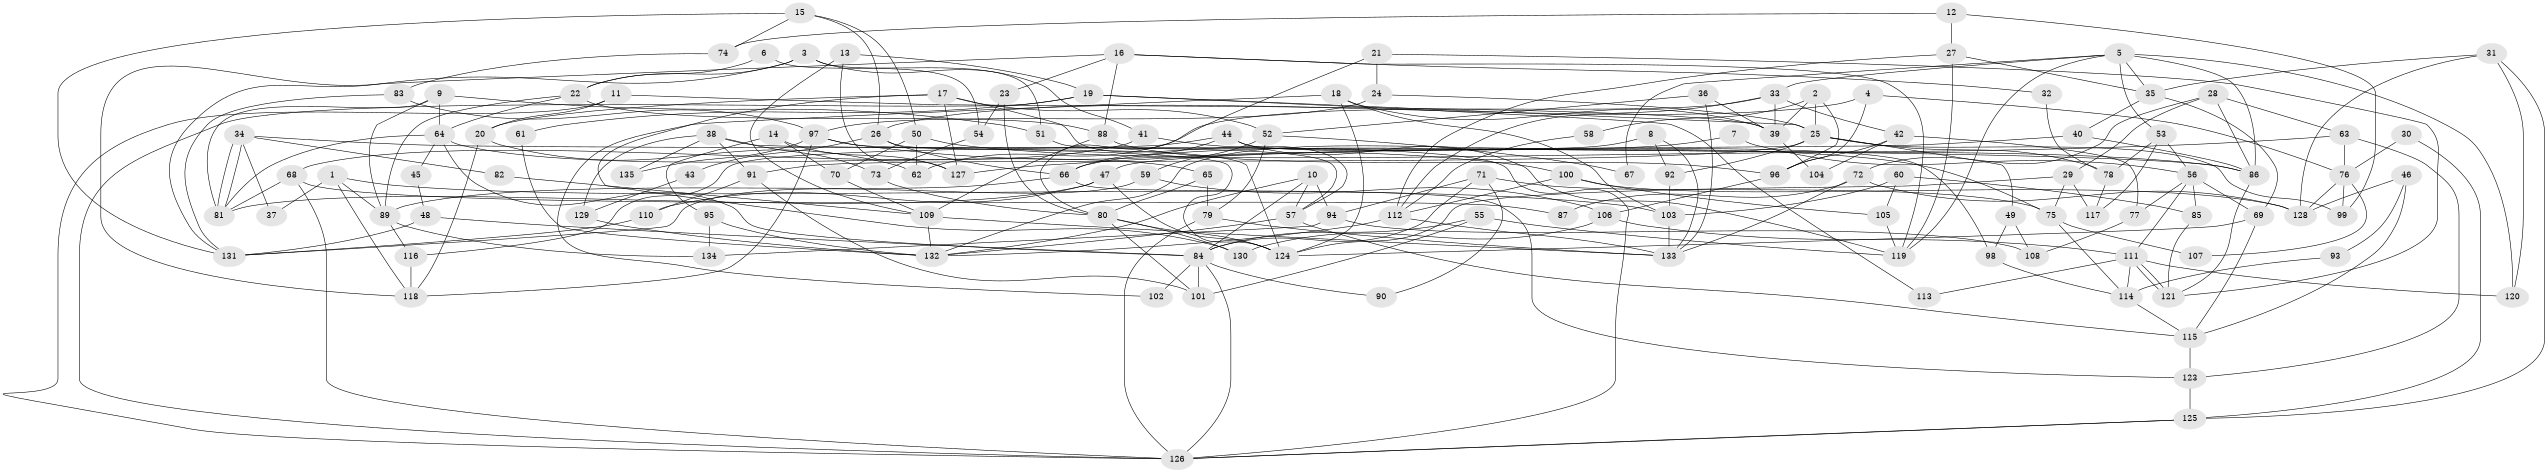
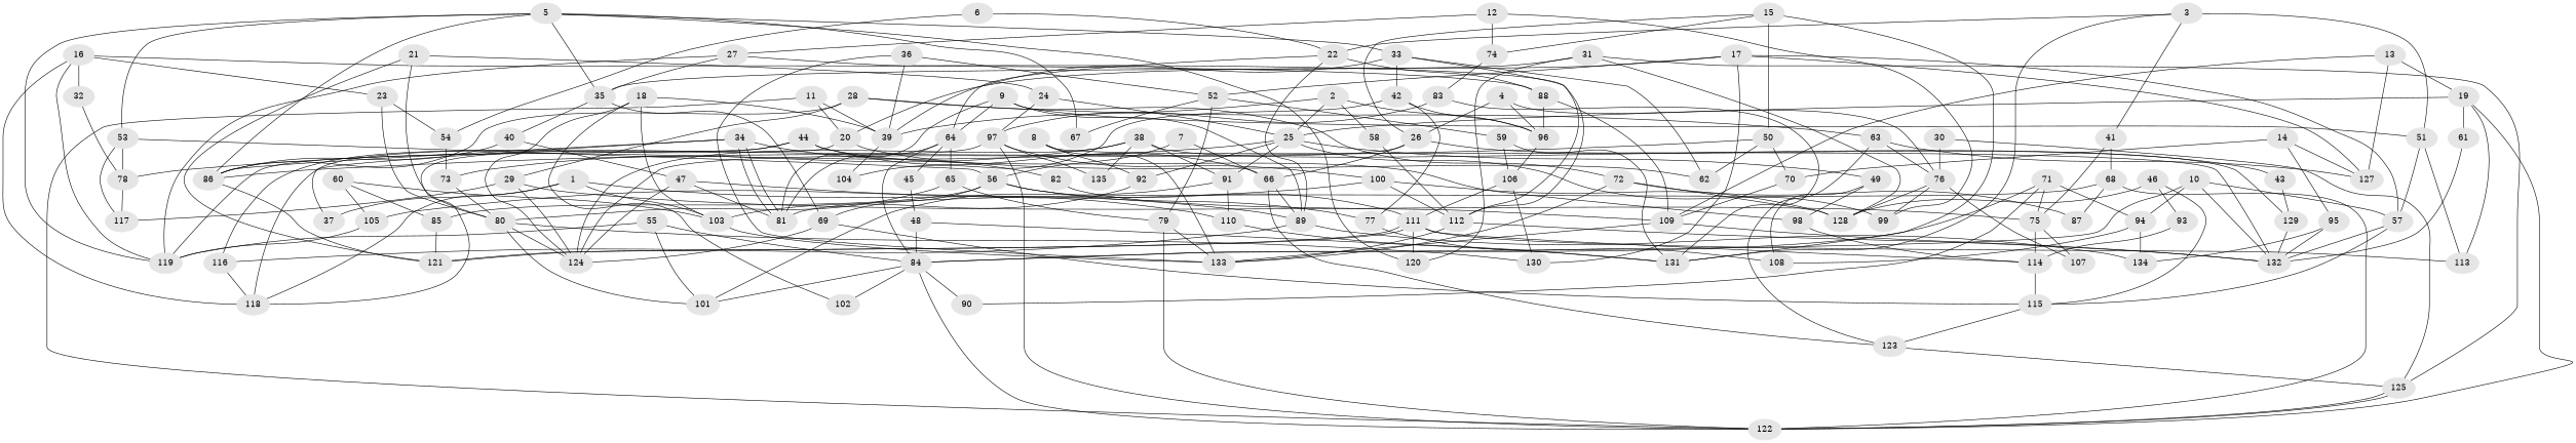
  graph {
    node [color=gray90 style=filled]
    1
    37
    89
    103
    118
    116
    134
    133
    2
    25
    39
    58
    96
    92
    99
    49
    78
    91
    104
    112
    106
    3
    22
    41
    51
    131
    64
    88
    75
    68
    45
    48
    57
    113
    4
    26
    76
    66
    124
    43
    128
    107
    5
    33
    35
    53
    67
    86
    119
    120
    62
    42
    40
    69
    56
    117
    121
    6
    54
    73
    7
    77
    85
    111
    123
    8
    132
    9
    81
    84
    65
    10
    94
    115
-   126
+   126 [label=122]
    102
    101
    90
    108
    11
    20
    12
    27
    74
    83
    13
    19
    109
    127
    61
    14
    70
    95
    15
    50
    16
    23
    32
    80
    17
    52
    130
    59
    79
    18
    21
    24
    97
    135
    100
    98
    110
    129
    28
    29
    63
    72
    87
    114
    30
    125
    31
    34
    82
    47
    36
    38
    44
    46
    93
    55
    60
    105
    71
    1 -- 37
    1 -- 89
    1 -- 103
    1 -- 118
    89 -- 116
    89 -- 134
    103 -- 133
    116 -- 118
    2 -- 25
    2 -- 39
    2 -- 58
    2 -- 96
    25 -- 92
    25 -- 99
    25 -- 49
    25 -- 78
    25 -- 91
    39 -- 104
    58 -- 112
    96 -- 106
    92 -- 103
    49 -- 108
    49 -- 98
    78 -- 117
    91 -- 101
    91 -- 110
    112 -- 133
    112 -- 132
    106 -- 111
    106 -- 130
    3 -- 22
    3 -- 41
    3 -- 51
    3 -- 131
    22 -- 89
    22 -- 64
    22 -- 88
    41 -- 75
    41 -- 68
    51 -- 57
+   51 -- 113
    64 -- 45
    64 -- 81
    64 -- 84
    64 -- 65
    88 -- 96
    88 -- 109
    75 -- 107
    75 -- 114
    68 -- 81
    68 -- 126
    68 -- 87
    45 -- 48
    48 -- 131
    48 -- 84
    57 -- 132
    57 -- 115
    4 -- 96
    4 -- 26
    4 -- 76
    26 -- 66
    26 -- 124
    26 -- 43
    76 -- 99
    76 -- 128
    76 -- 107
    66 -- 89
    66 -- 123
    43 -- 129
    5 -- 33
    5 -- 35
    5 -- 53
    5 -- 67
    5 -- 86
    5 -- 119
    5 -- 120
    33 -- 39
    33 -- 112
    33 -- 62
    33 -- 42
    35 -- 40
    35 -- 69
    53 -- 78
    53 -- 56
    53 -- 117
    86 -- 121
    42 -- 96
    42 -- 104
    42 -- 77
    40 -- 86
    40 -- 47
    69 -- 124
    69 -- 115
    56 -- 69
    56 -- 77
    56 -- 85
    56 -- 111
    6 -- 22
    6 -- 54
    54 -- 73
    73 -- 80
    7 -- 66
    7 -- 56
    77 -- 108
    85 -- 121
    111 -- 113
    111 -- 120
    111 -- 121
    111 -- 121
    111 -- 114
    123 -- 125
    8 -- 133
    8 -- 92
    8 -- 132
    9 -- 89
    9 -- 51
    9 -- 64
    9 -- 81
    84 -- 126
    84 -- 102
    84 -- 101
    84 -- 90
    65 -- 80
    65 -- 79
    10 -- 57
    10 -- 132
    10 -- 84
    10 -- 94
    94 -- 134
    94 -- 108
    115 -- 123
    11 -- 39
    11 -- 126
    11 -- 20
    20 -- 118
    20 -- 62
    12 -- 99
    12 -- 27
    12 -- 74
    27 -- 112
    27 -- 35
    27 -- 119
    74 -- 83
    83 -- 131
    83 -- 97
    13 -- 19
    13 -- 109
    13 -- 127
    19 -- 25
    19 -- 113
    19 -- 126
    19 -- 61
    109 -- 133
    109 -- 132
    61 -- 132
    14 -- 127
    14 -- 70
    14 -- 95
    70 -- 109
    95 -- 134
    95 -- 132
    15 -- 131
    15 -- 26
    15 -- 74
    15 -- 50
    50 -- 86
    50 -- 62
    50 -- 70
    16 -- 118
    16 -- 88
    16 -- 119
    16 -- 23
    16 -- 32
    23 -- 54
    23 -- 80
    32 -- 78
    80 -- 124
    80 -- 101
    80 -- 130
    17 -- 57
    17 -- 20
    17 -- 127
    17 -- 52
    17 -- 130
    52 -- 67
    52 -- 59
    52 -- 79
    59 -- 106
    59 -- 131
    79 -- 133
    79 -- 126
    18 -- 103
    18 -- 39
    18 -- 124
    18 -- 102
    21 -- 121
    21 -- 80
    21 -- 24
    24 -- 25
    24 -- 97
    97 -- 118
    97 -- 126
    97 -- 135
    97 -- 100
    100 -- 112
    100 -- 128
    100 -- 105
    98 -- 114
    110 -- 131
    129 -- 132
    28 -- 86
    28 -- 29
    28 -- 63
    28 -- 72
    29 -- 75
    29 -- 124
    29 -- 117
    63 -- 76
    63 -- 123
    63 -- 127
    72 -- 133
    72 -- 128
    72 -- 87
    114 -- 115
    30 -- 76
    30 -- 125
    125 -- 126
    125 -- 126
    31 -- 128
    31 -- 35
    31 -- 120
    31 -- 125
    34 -- 37
    34 -- 86
    34 -- 81
    34 -- 81
    34 -- 82
    82 -- 109
    47 -- 124
    47 -- 81
    47 -- 110
    36 -- 133
    36 -- 39
    36 -- 52
    38 -- 91
    38 -- 124
    38 -- 73
    38 -- 135
    38 -- 129
    44 -- 116
    44 -- 66
    44 -- 119
    44 -- 98
    46 -- 128
    46 -- 115
    46 -- 93
    93 -- 114
    55 -- 119
    55 -- 84
    55 -- 101
    60 -- 103
    60 -- 85
    60 -- 105
    105 -- 119
    71 -- 75
    71 -- 84
    71 -- 94
    71 -- 90
  }
